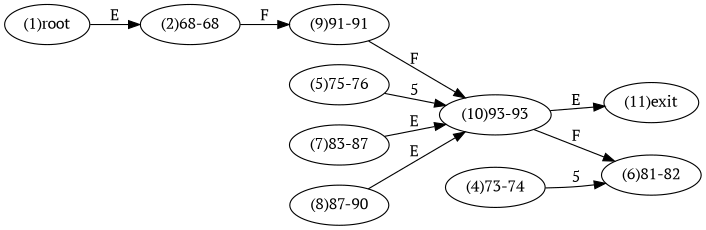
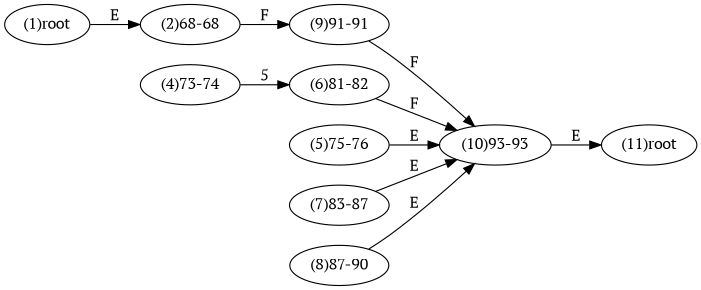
  digraph {
    fontname="PT Serif"
    rankdir=LR
    node [fontname="PT Serif"]
    edge [fontname="PT Serif"]
    n1 [label="(1)root"]
    n2 [label="(2)68-68"]
    n3 [label="(9)91-91"]
    n4 [label="(10)93-93"]
    n5 [label="(4)73-74"]
    n6 [label="(6)81-82"]
    n7 [label="(5)75-76"]
-   n8 [label="(11)exit"]
+   n8 [label="(11)root"]
    n9 [label="(7)83-87"]
    n10 [label="(8)87-90"]
    n1 -> n2 [label=E]
    n2 -> n3 [label=F]
    n3 -> n4 [label=F]
    n4 -> n8 [label=E]
    n5 -> n6 [label=5]
-   n4 -> n6 [label=F]
-   n7 -> n4 [label=5]
+   n6 -> n4 [label=F]
+   n7 -> n4 [label=E]
    n9 -> n4 [label=E]
    n10 -> n4 [label=E]
  }
